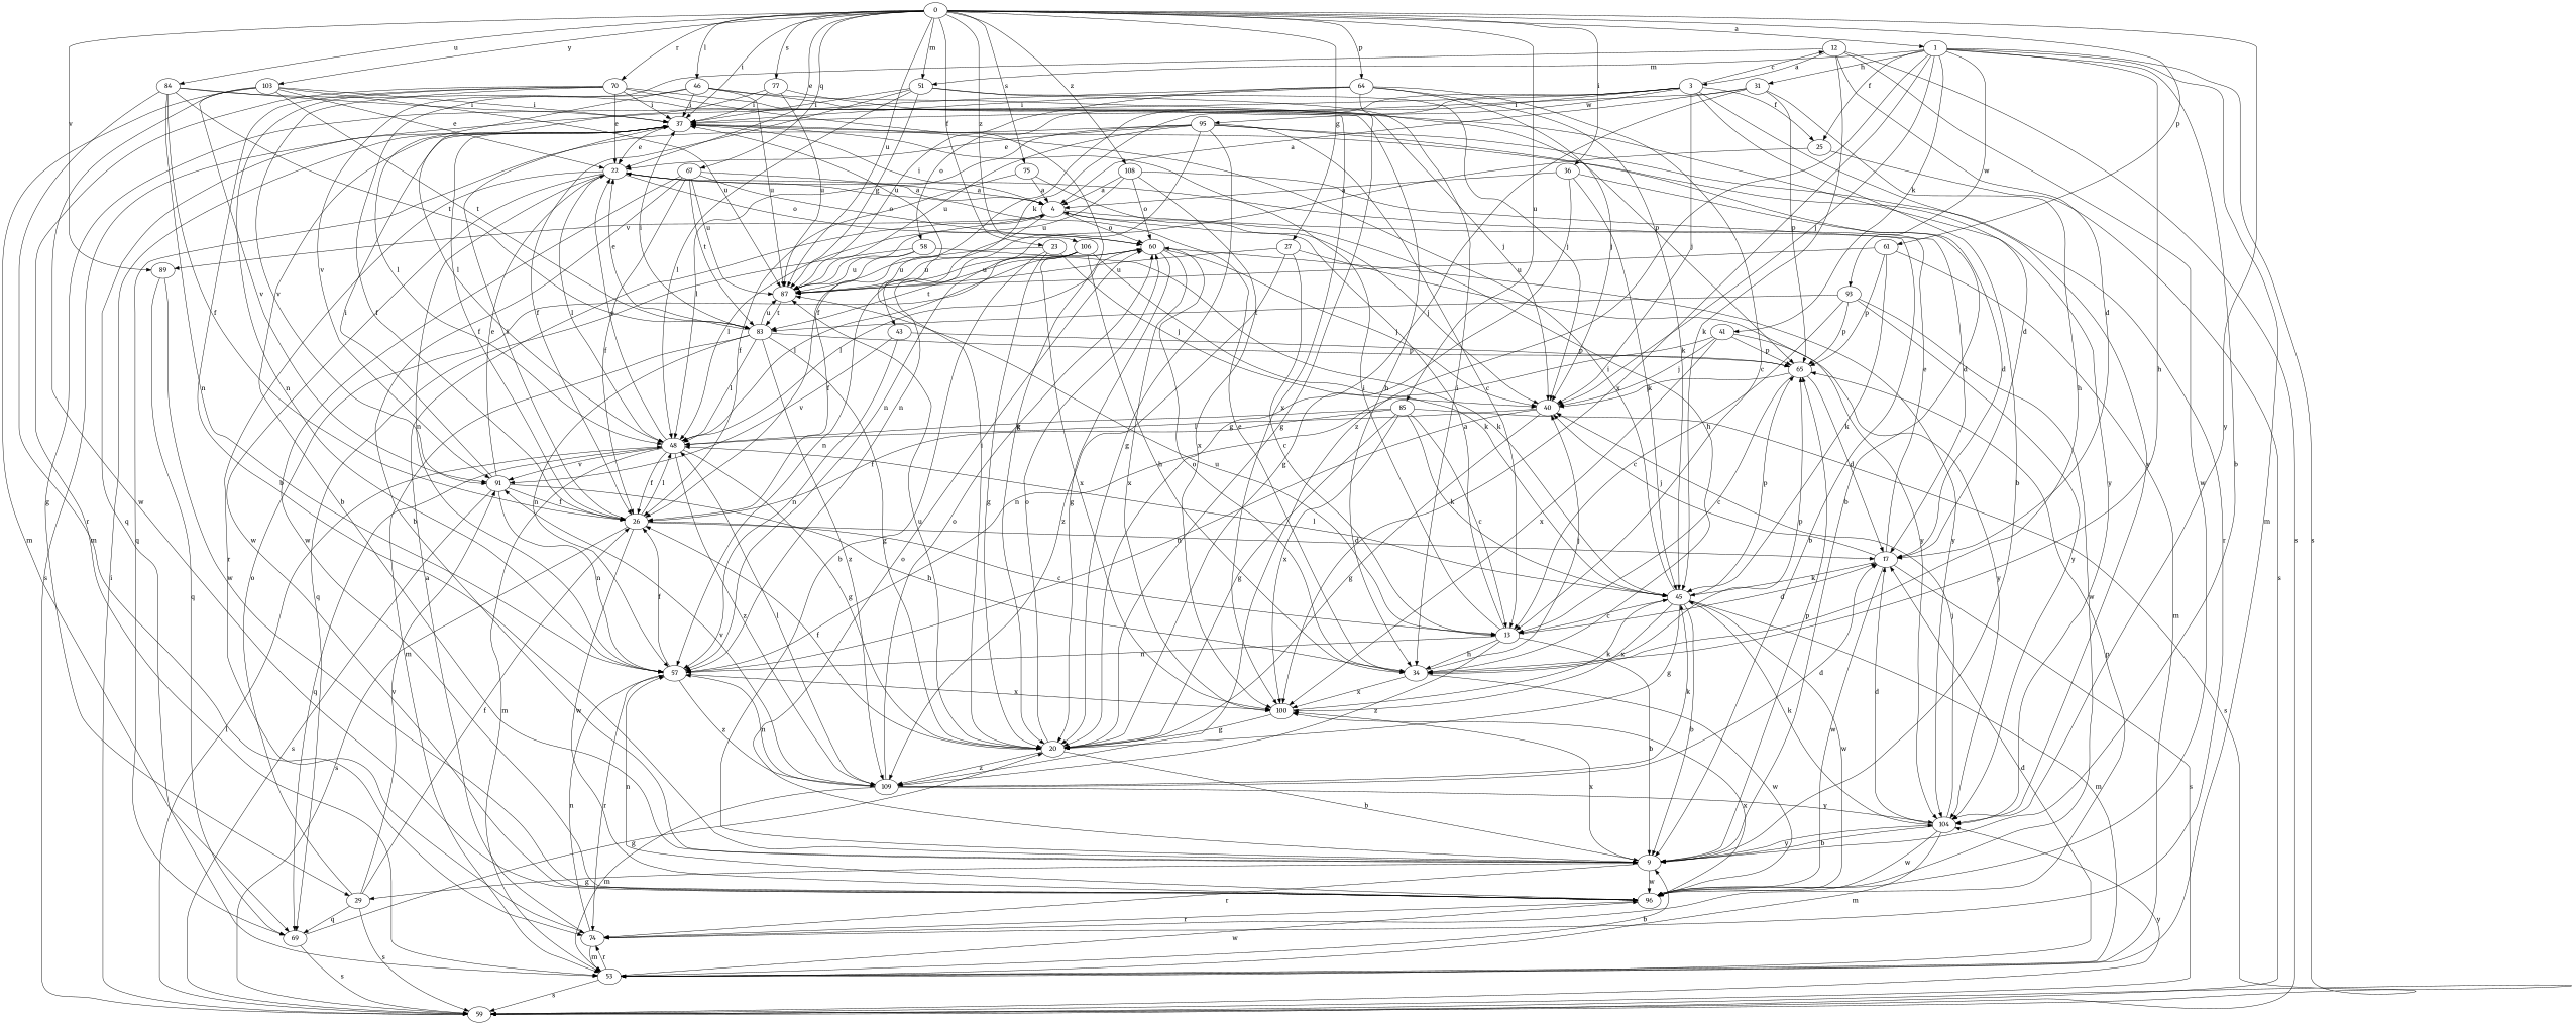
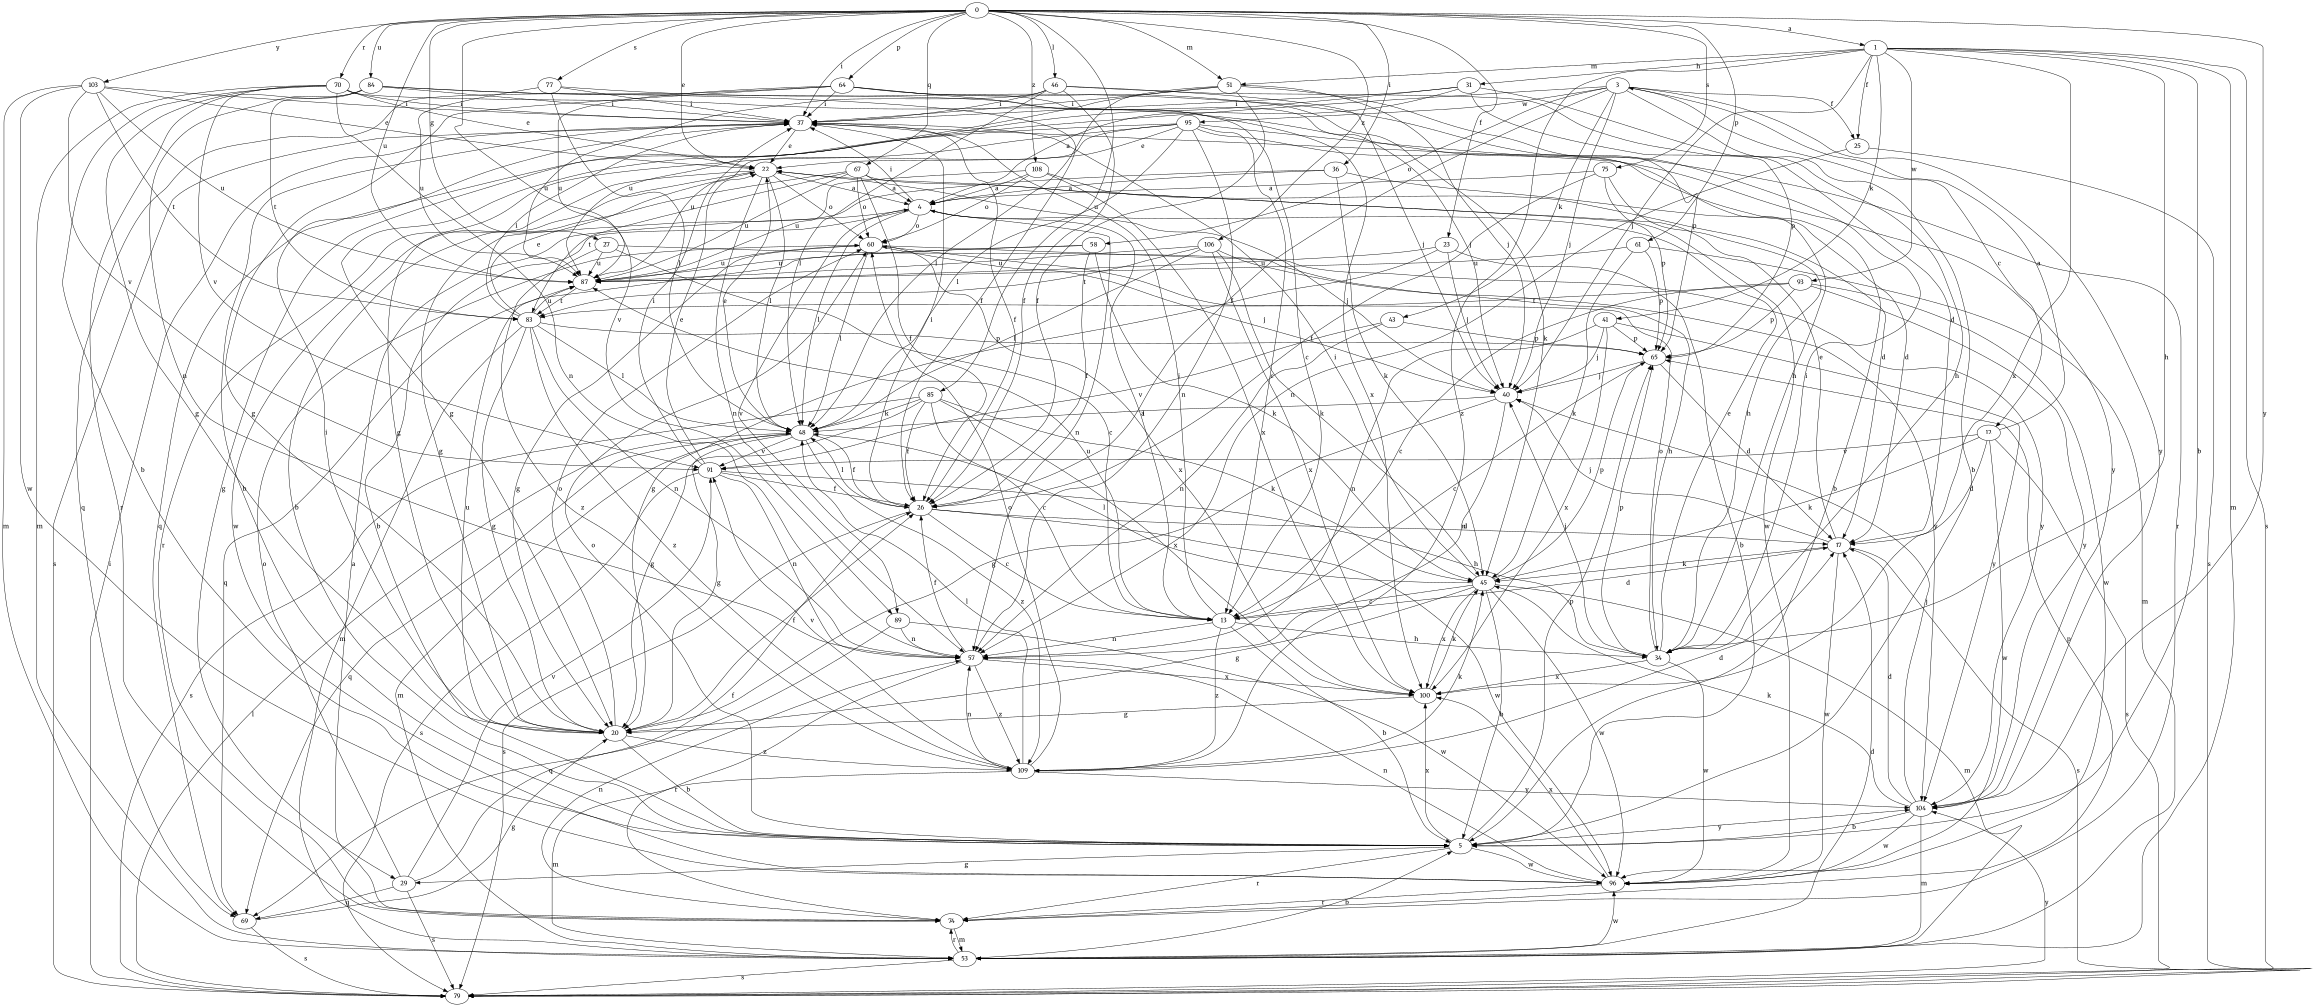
  strict digraph {
    fontname=Merriweather
    node [fontname=Merriweather]
    edge [fontname=Merriweather]
    0
    1
    22
    23
    27
    36
    37
    46
    51
    61
    64
    67
    70
    75
    77
    84
    85
    87
    89
    103
    104
    106
    108
-   9
+   9 [label=5]
    25
    31
    34
    40
    41
    53
-   79 [label=59]
+   79
    93
    100
    109
    4
    48
    57
    60
    74
    96
    n41 [label=20]
    13
    17
    45
    26
    65
    69
    83
    91
    29
    3
    12
    43
    58
    95
    0 -> 1 [label=a]
    0 -> 22 [label=e]
    0 -> 23 [label=f]
    0 -> 27 [label=g]
    0 -> 36 [label=i]
    0 -> 37 [label=i]
    0 -> 46 [label=l]
    0 -> 51 [label=m]
    0 -> 61 [label=p]
    0 -> 64 [label=p]
    0 -> 67 [label=q]
    0 -> 70 [label=r]
    0 -> 75 [label=s]
    0 -> 77 [label=s]
    0 -> 84 [label=u]
    0 -> 85 [label=u]
    0 -> 87 [label=u]
    0 -> 89 [label=v]
    0 -> 103 [label=y]
    0 -> 104 [label=y]
    0 -> 106 [label=z]
    0 -> 108 [label=z]
    1 -> 51 [label=m]
    1 -> 9 [label=b]
    1 -> 25 [label=f]
    1 -> 31 [label=h]
    1 -> 34 [label=h]
    1 -> 40 [label=j]
    1 -> 41 [label=k]
    1 -> 53 [label=m]
    1 -> 79 [label=s]
    1 -> 93 [label=w]
    1 -> 100 [label=x]
    1 -> 109 [label=z]
    22 -> 4 [label=a]
    22 -> 48 [label=l]
    22 -> 57 [label=n]
    22 -> 60 [label=o]
    22 -> 74 [label=r]
    22 -> 96 [label=w]
    23 -> 87 [label=u]
    23 -> 9 [label=b]
    23 -> 40 [label=j]
    23 -> n41 [label=g]
    27 -> 87 [label=u]
    27 -> 104 [label=y]
    27 -> 109 [label=z]
    27 -> 13 [label=c]
    36 -> 4 [label=a]
    36 -> n41 [label=g]
    36 -> 17 [label=d]
    36 -> 45 [label=k]
    37 -> 22 [label=e]
    37 -> 104 [label=y]
    37 -> 9 [label=b]
    37 -> 79 [label=s]
    37 -> 26 [label=f]
    46 -> 37 [label=i]
    46 -> 87 [label=u]
    46 -> 40 [label=j]
    46 -> 48 [label=l]
    46 -> 17 [label=d]
    46 -> 26 [label=f]
    51 -> 37 [label=i]
-   51 -> 87 [label=g]
+   51 -> 87 [label=u]
    51 -> 34 [label=i]
    51 -> 40 [label=j]
    51 -> 48 [label=l]
    51 -> 26 [label=f]
    61 -> 87 [label=u]
    61 -> 53 [label=m]
    61 -> 45 [label=k]
    61 -> 65 [label=p]
    64 -> 37 [label=i]
    64 -> 87 [label=u]
    64 -> 40 [label=j]
    64 -> n41 [label=g]
    64 -> 13 [label=c]
    64 -> 45 [label=k]
    64 -> 69 [label=q]
    67 -> 87 [label=u]
    67 -> 9 [label=b]
    67 -> 4 [label=a]
    67 -> 60 [label=o]
    67 -> 96 [label=w]
    67 -> 26 [label=f]
    67 -> 83 [label=t]
    70 -> 22 [label=e]
    70 -> 37 [label=i]
    70 -> 9 [label=b]
    70 -> 34 [label=h]
    70 -> 53 [label=m]
    70 -> 57 [label=n]
    70 -> n41 [label=g]
    70 -> 91 [label=v]
    75 -> 34 [label=h]
    75 -> 4 [label=a]
    75 -> 26 [label=f]
+   75 -> 65 [label=p]
    77 -> 37 [label=i]
    77 -> 87 [label=u]
    77 -> 48 [label=l]
    77 -> 65 [label=p]
    84 -> 37 [label=i]
    84 -> 100 [label=x]
    84 -> 57 [label=n]
    84 -> 74 [label=r]
    84 -> 26 [label=f]
    84 -> 83 [label=t]
    85 -> 79 [label=s]
    85 -> 100 [label=x]
    85 -> 48 [label=k]
    85 -> n41 [label=g]
    85 -> 13 [label=c]
    85 -> 45 [label=k]
    85 -> 26 [label=f]
    87 -> 83 [label=t]
+   89 -> 57 [label=n]
    89 -> 96 [label=w]
    89 -> 69 [label=q]
    103 -> 22 [label=e]
    103 -> 37 [label=i]
    103 -> 87 [label=u]
    103 -> 53 [label=m]
    103 -> 96 [label=w]
    103 -> 83 [label=t]
    103 -> 91 [label=v]
    104 -> 9 [label=b]
    104 -> 40 [label=j]
    104 -> 53 [label=m]
    104 -> 96 [label=w]
    104 -> 17 [label=d]
    104 -> 45 [label=k]
    106 -> 87 [label=u]
    106 -> 34 [label=h]
    106 -> 100 [label=x]
    106 -> 48 [label=l]
    106 -> 45 [label=k]
    106 -> 83 [label=t]
    108 -> 87 [label=u]
    108 -> 100 [label=x]
    108 -> 4 [label=a]
    108 -> 60 [label=o]
    108 -> 17 [label=d]
    9 -> 104 [label=y]
    9 -> 100 [label=x]
    9 -> 60 [label=o]
    9 -> 74 [label=r]
    9 -> 96 [label=w]
    9 -> 65 [label=p]
    9 -> 29 [label=g]
    25 -> 79 [label=s]
    25 -> 57 [label=n]
    31 -> 37 [label=i]
    31 -> 34 [label=h]
    31 -> 4 [label=a]
    31 -> n41 [label=g]
    31 -> 65 [label=p]
    34 -> 22 [label=e]
    34 -> 40 [label=j]
    34 -> 100 [label=x]
    34 -> 60 [label=o]
    34 -> 96 [label=w]
    34 -> 65 [label=p]
    40 -> 48 [label=l]
    40 -> 57 [label=n]
    40 -> n41 [label=g]
    41 -> 104 [label=y]
    41 -> 40 [label=j]
    41 -> 100 [label=x]
    41 -> 57 [label=n]
    41 -> 65 [label=p]
    53 -> 9 [label=b]
    53 -> 79 [label=s]
    53 -> 74 [label=r]
    53 -> 96 [label=w]
    53 -> 17 [label=d]
    79 -> 37 [label=i]
    79 -> 104 [label=y]
    79 -> 48 [label=l]
    93 -> 104 [label=y]
    93 -> 96 [label=w]
    93 -> 13 [label=c]
    93 -> 65 [label=p]
    93 -> 83 [label=t]
    100 -> n41 [label=g]
    100 -> 45 [label=k]
    109 -> 104 [label=y]
    109 -> 53 [label=m]
    109 -> 48 [label=l]
    109 -> 57 [label=n]
    109 -> 60 [label=o]
    109 -> 17 [label=d]
    109 -> 45 [label=k]
    109 -> 91 [label=v]
    4 -> 37 [label=i]
    4 -> 89 [label=v]
    4 -> 9 [label=b]
    4 -> 40 [label=j]
    4 -> 48 [label=l]
    4 -> 57 [label=n]
    4 -> 60 [label=o]
    48 -> 22 [label=e]
    48 -> 53 [label=m]
    48 -> 109 [label=z]
    48 -> n41 [label=g]
    48 -> 26 [label=f]
    48 -> 69 [label=q]
    48 -> 91 [label=v]
    57 -> 100 [label=x]
    57 -> 109 [label=z]
    57 -> 74 [label=r]
    57 -> 26 [label=f]
    60 -> 87 [label=u]
    60 -> 104 [label=y]
    60 -> 40 [label=j]
    60 -> 100 [label=x]
    60 -> 48 [label=l]
    60 -> n41 [label=g]
    74 -> 53 [label=m]
    74 -> 4 [label=a]
    74 -> 57 [label=n]
    74 -> 65 [label=p]
    96 -> 100 [label=x]
    96 -> 57 [label=n]
    96 -> 74 [label=r]
    n41 -> 37 [label=i]
    n41 -> 87 [label=u]
    n41 -> 9 [label=b]
    n41 -> 109 [label=z]
    n41 -> 60 [label=o]
    n41 -> 26 [label=f]
    13 -> 37 [label=i]
    13 -> 87 [label=u]
    13 -> 9 [label=b]
    13 -> 34 [label=h]
    13 -> 109 [label=z]
    13 -> 4 [label=a]
    13 -> 57 [label=n]
    13 -> 17 [label=d]
    17 -> 22 [label=e]
    17 -> 40 [label=j]
    17 -> 79 [label=s]
    17 -> 96 [label=w]
    17 -> 45 [label=k]
    45 -> 37 [label=i]
    45 -> 9 [label=b]
    45 -> 53 [label=m]
    45 -> 100 [label=x]
    45 -> 48 [label=l]
    45 -> 96 [label=w]
    45 -> n41 [label=g]
    45 -> 13 [label=c]
    45 -> 65 [label=p]
    26 -> 37 [label=i]
    26 -> 79 [label=s]
    26 -> 48 [label=l]
    26 -> 96 [label=w]
    26 -> 13 [label=c]
    26 -> 17 [label=d]
    65 -> 40 [label=j]
    65 -> 13 [label=c]
    65 -> 17 [label=d]
    69 -> 79 [label=s]
    69 -> n41 [label=g]
    83 -> 22 [label=e]
    83 -> 37 [label=i]
    83 -> 87 [label=u]
    83 -> 53 [label=m]
    83 -> 109 [label=z]
    83 -> 48 [label=l]
    83 -> 57 [label=n]
    83 -> n41 [label=g]
    83 -> 65 [label=p]
    91 -> 22 [label=e]
    91 -> 37 [label=i]
    91 -> 34 [label=h]
    91 -> 79 [label=s]
    91 -> 57 [label=n]
    91 -> 26 [label=f]
    29 -> 79 [label=s]
    29 -> 60 [label=o]
    29 -> 26 [label=f]
    29 -> 69 [label=q]
    29 -> 91 [label=v]
    3 -> 104 [label=y]
    3 -> 9 [label=b]
    3 -> 25 [label=f]
    3 -> 40 [label=j]
    3 -> 26 [label=f]
    3 -> 29 [label=g]
    3 -> 12 [label=c]
    3 -> 43 [label=k]
    3 -> 58 [label=o]
    3 -> 95 [label=w]
    12 -> 79 [label=s]
    12 -> 96 [label=w]
    12 -> 17 [label=d]
    12 -> 45 [label=k]
    12 -> 91 [label=v]
    12 -> 3 [label=a]
    43 -> 57 [label=n]
    43 -> 65 [label=p]
    43 -> 91 [label=v]
    58 -> 87 [label=u]
    58 -> 45 [label=k]
    58 -> 26 [label=f]
    58 -> 69 [label=q]
    95 -> 22 [label=e]
    95 -> 87 [label=u]
    95 -> 9 [label=b]
    95 -> 48 [label=l]
    95 -> 57 [label=n]
    95 -> 74 [label=r]
    95 -> n41 [label=g]
    95 -> 13 [label=c]
    95 -> 69 [label=q]
  }
